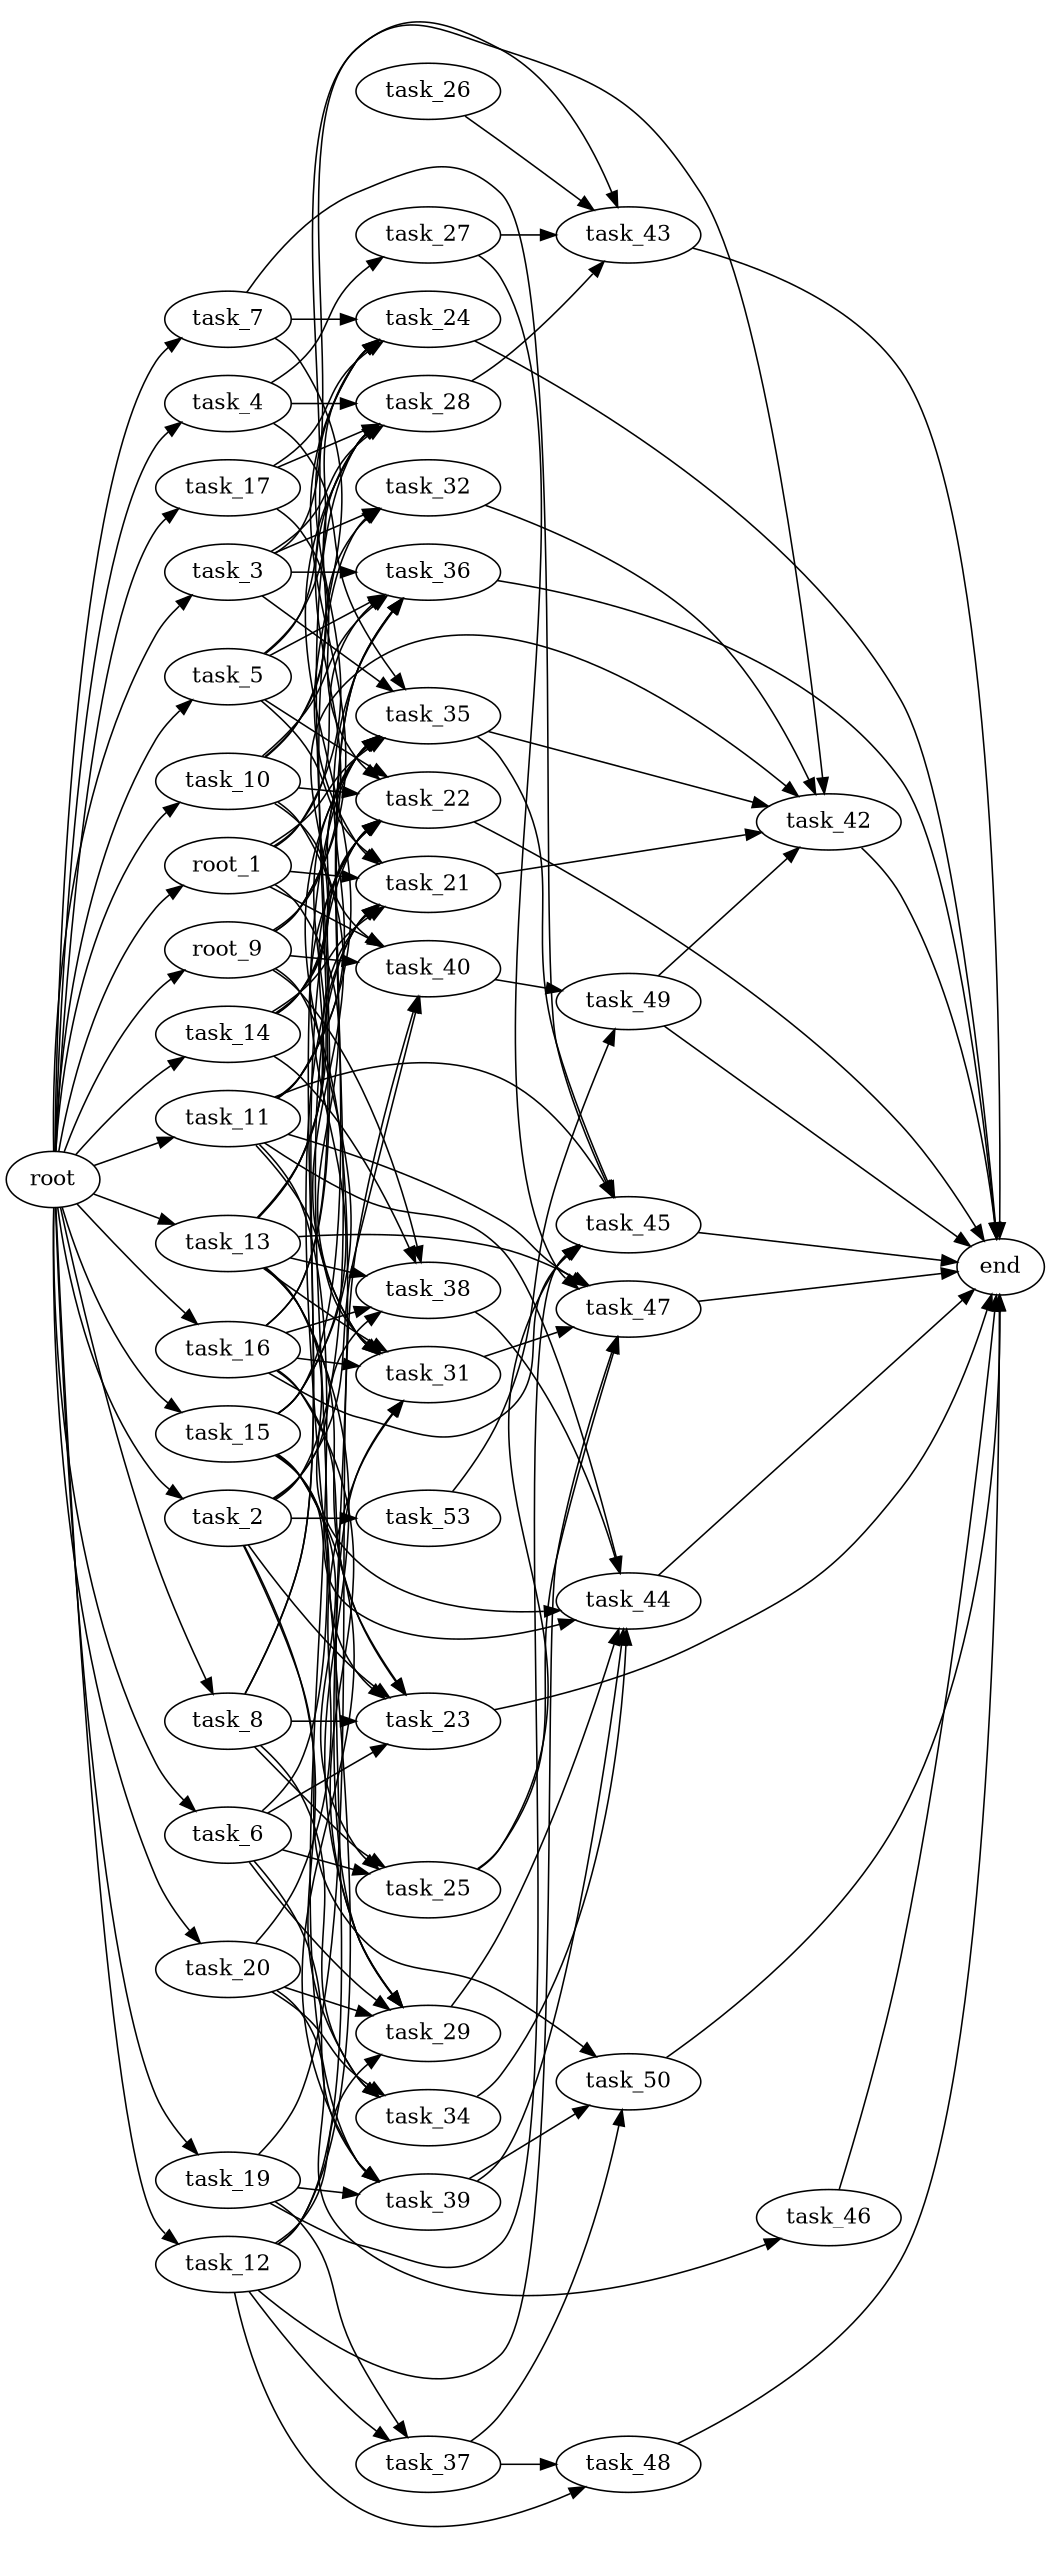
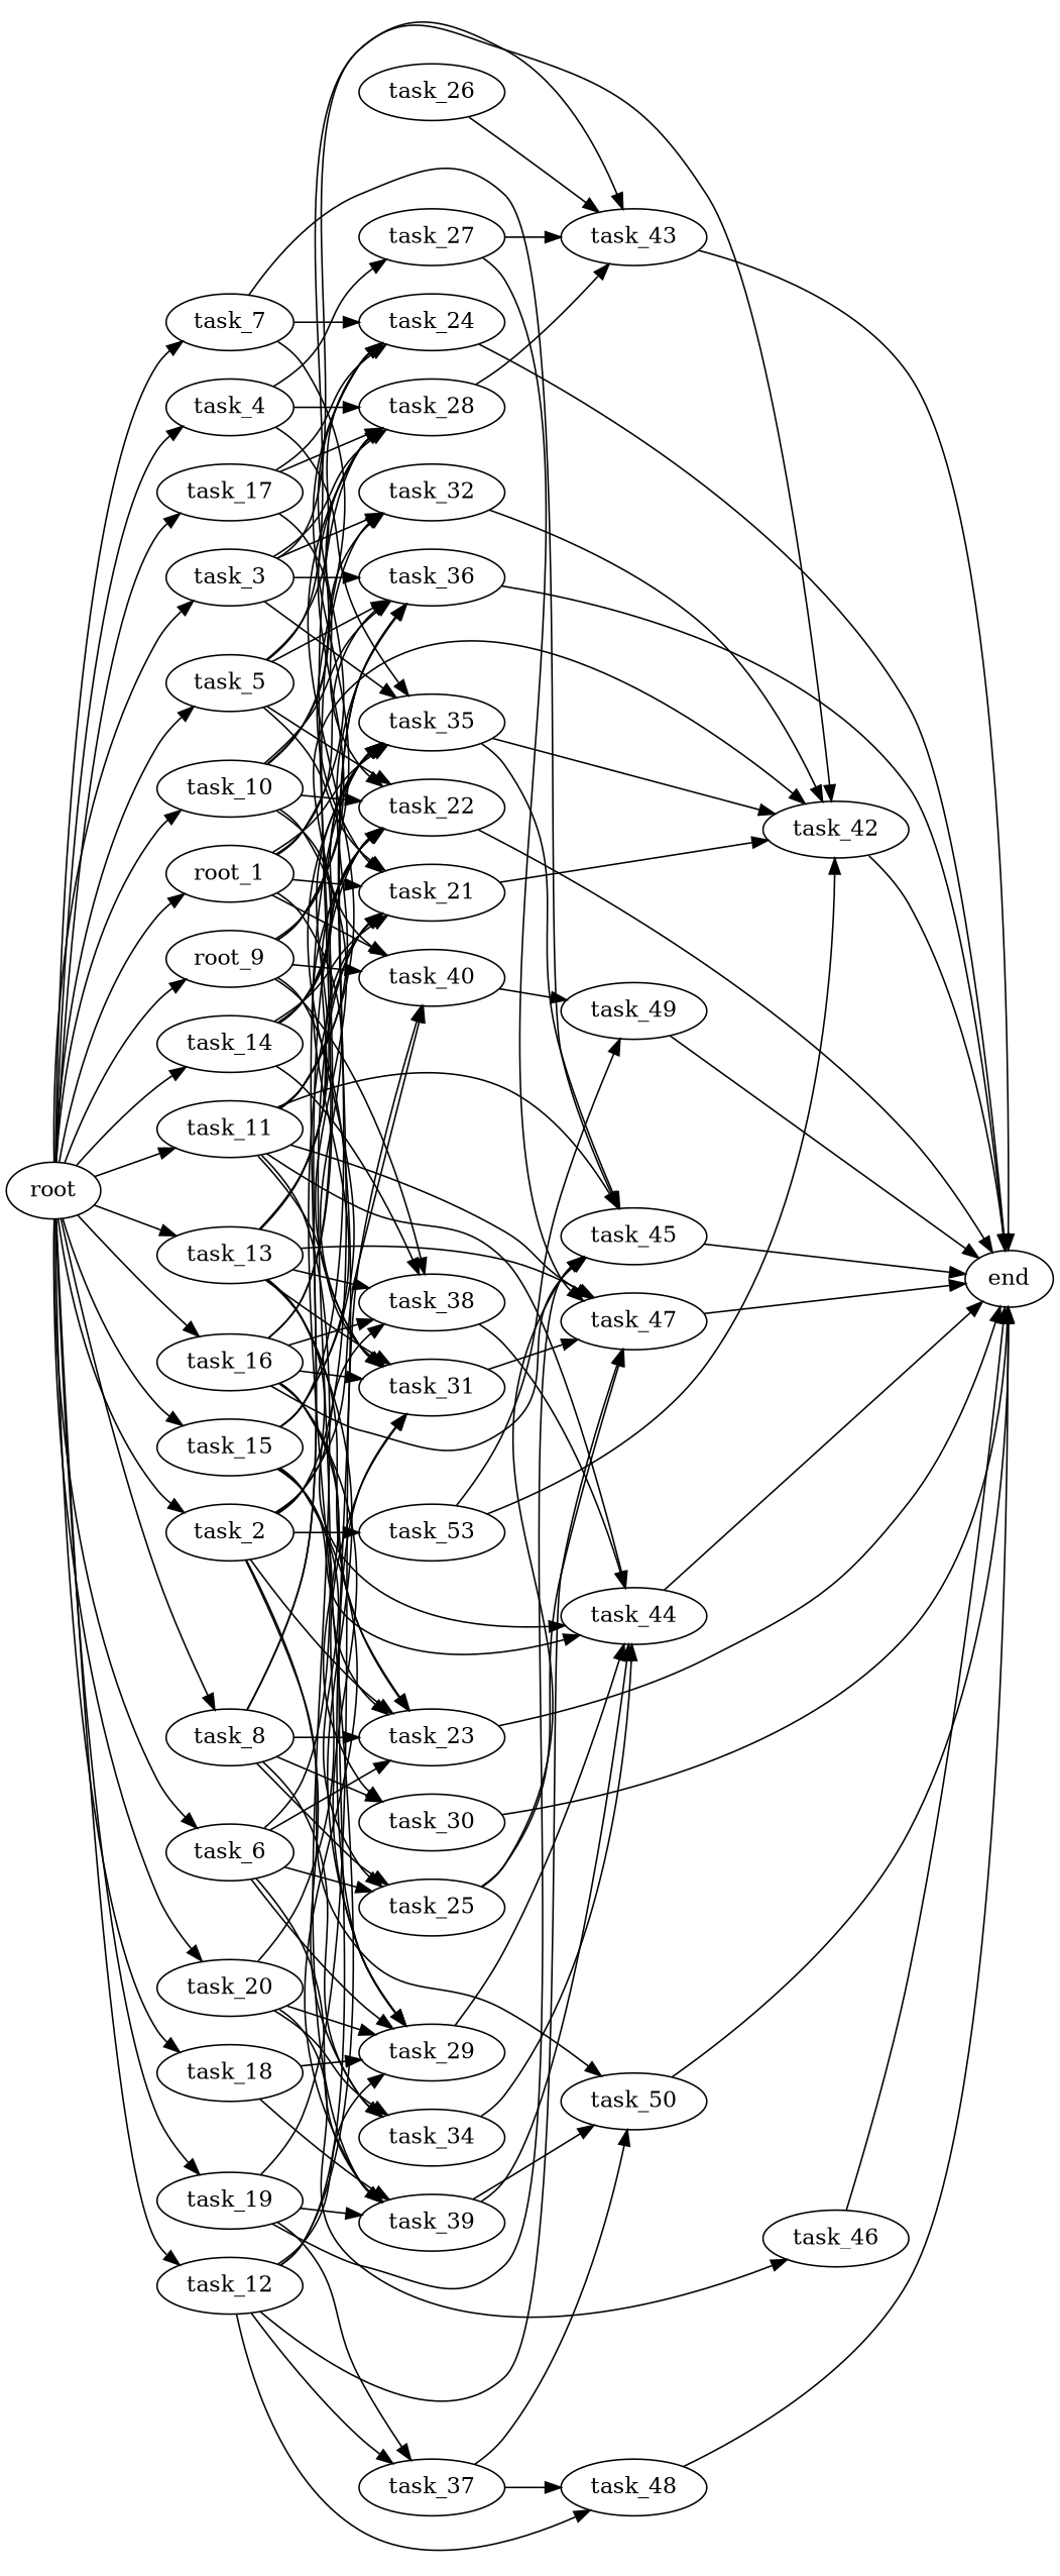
  digraph {
    rankdir=LR
    n1 [label=root_1]
    root
    task_2
    task_3
    task_4
    task_5
    task_6
    task_7
    task_8
    n10 [label=root_9]
    task_10
    task_11
    task_12
    task_13
    task_14
    task_15
    task_16
    task_17
+   task_18
    task_19
    task_20
    task_21
    task_24
    task_31
    task_35
    task_36
    task_40
    task_23
    n29 [label=task_53]
    task_34
    task_38
    task_50
    task_28
    task_32
    task_43
    task_27
    task_22
    task_42
    task_25
    task_29
    task_39
    task_45
+   task_30
    task_44
    task_47
    task_37
    task_48
    task_46
    end
    task_49
    task_26
    n1 -> task_21
    n1 -> task_24
    n1 -> task_31
    n1 -> task_35
    n1 -> task_36
    n1 -> task_40
    root -> n1
    root -> task_2
    root -> task_3
    root -> task_4
    root -> task_5
    root -> task_6
    root -> task_7
    root -> task_8
    root -> n10
    root -> task_10
    root -> task_11
    root -> task_12
    root -> task_13
    root -> task_14
    root -> task_15
    root -> task_16
    root -> task_17
+   root -> task_18
    root -> task_19
    root -> task_20
    task_2 -> task_36
    task_2 -> task_40
    task_2 -> task_23
    task_2 -> n29
    task_2 -> task_34
    task_2 -> task_38
    task_2 -> task_50
    task_3 -> task_35
    task_3 -> task_36
    task_3 -> task_28
    task_3 -> task_32
    task_3 -> task_43
    task_4 -> task_35
    task_4 -> task_28
    task_4 -> task_27
    task_5 -> task_21
    task_5 -> task_24
    task_5 -> task_36
    task_5 -> task_22
    task_5 -> task_42
    task_6 -> task_21
    task_6 -> task_23
    task_6 -> task_25
    task_6 -> task_29
    task_6 -> task_39
    task_7 -> task_21
    task_7 -> task_24
    task_7 -> task_45
    task_8 -> task_35
    task_8 -> task_23
    task_8 -> task_34
    task_8 -> task_22
    task_8 -> task_25
+   task_8 -> task_30
    n10 -> task_24
    n10 -> task_35
    n10 -> task_40
    n10 -> task_38
    n10 -> task_28
    n10 -> task_29
    task_10 -> task_31
    task_10 -> task_36
    task_10 -> task_40
    task_10 -> task_28
    task_10 -> task_32
    task_10 -> task_22
    task_11 -> task_31
    task_11 -> task_36
    task_11 -> task_28
    task_11 -> task_22
    task_11 -> task_39
    task_11 -> task_45
    task_11 -> task_44
    task_11 -> task_47
    task_12 -> task_21
    task_12 -> task_31
    task_12 -> task_29
    task_12 -> task_47
    task_12 -> task_37
    task_12 -> task_48
    task_13 -> task_21
    task_13 -> task_31
    task_13 -> task_35
    task_13 -> task_23
    task_13 -> task_38
    task_13 -> task_22
    task_13 -> task_29
    task_13 -> task_44
    task_13 -> task_47
    task_14 -> task_21
    task_14 -> task_35
    task_14 -> task_38
    task_14 -> task_22
    task_14 -> task_42
    task_15 -> task_35
    task_15 -> task_36
    task_15 -> task_23
    task_15 -> task_22
    task_15 -> task_25
    task_15 -> task_39
    task_15 -> task_44
    task_16 -> task_31
    task_16 -> task_23
    task_16 -> task_38
    task_16 -> task_28
    task_16 -> task_32
    task_16 -> task_29
    task_16 -> task_45
+   task_16 -> task_30
    task_17 -> task_24
    task_17 -> task_28
    task_17 -> task_22
+   task_18 -> task_29
+   task_18 -> task_39
    task_19 -> task_40
    task_19 -> task_39
    task_19 -> task_45
    task_19 -> task_37
    task_20 -> task_31
    task_20 -> task_34
    task_20 -> task_29
    task_20 -> task_46
    task_21 -> task_42
    task_24 -> end
    task_31 -> task_47
    task_35 -> task_42
    task_35 -> task_45
    task_36 -> end
    task_40 -> task_49
    task_23 -> end
-   task_49 -> task_42
+   n29 -> task_42
    n29 -> task_49
    task_34 -> task_44
    task_38 -> task_44
    task_50 -> end
    task_28 -> task_43
    task_32 -> task_42
    task_43 -> end
    task_27 -> task_43
    task_27 -> task_47
    task_22 -> end
    task_42 -> end
    task_25 -> task_45
    task_25 -> task_47
    task_29 -> task_44
    task_39 -> task_50
    task_39 -> task_44
    task_45 -> end
+   task_30 -> end
    task_44 -> end
    task_47 -> end
    task_37 -> task_50
    task_37 -> task_48
    task_48 -> end
    task_46 -> end
    task_49 -> end
    task_26 -> task_43
  }
